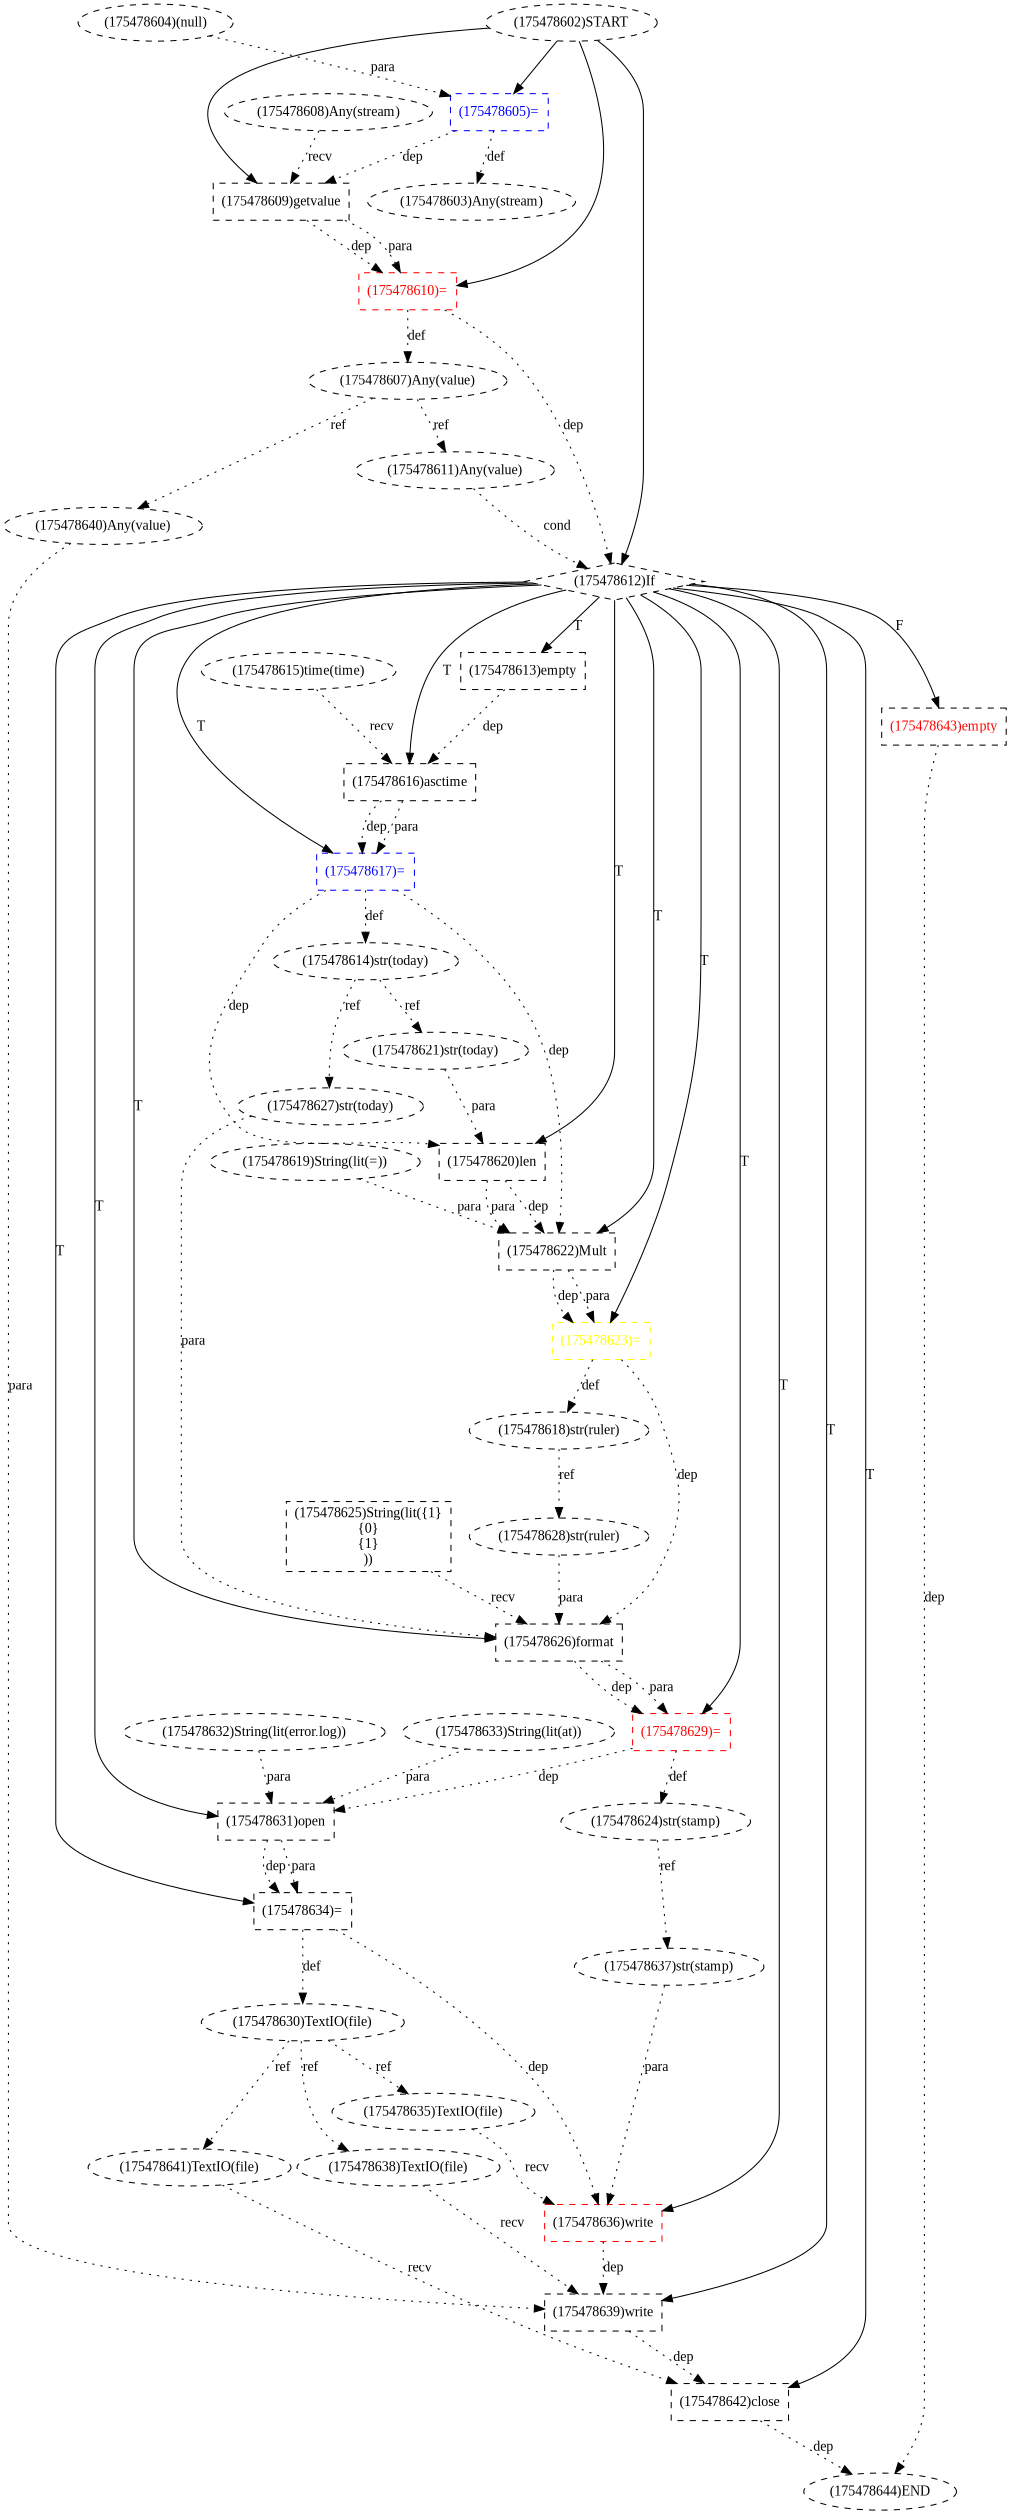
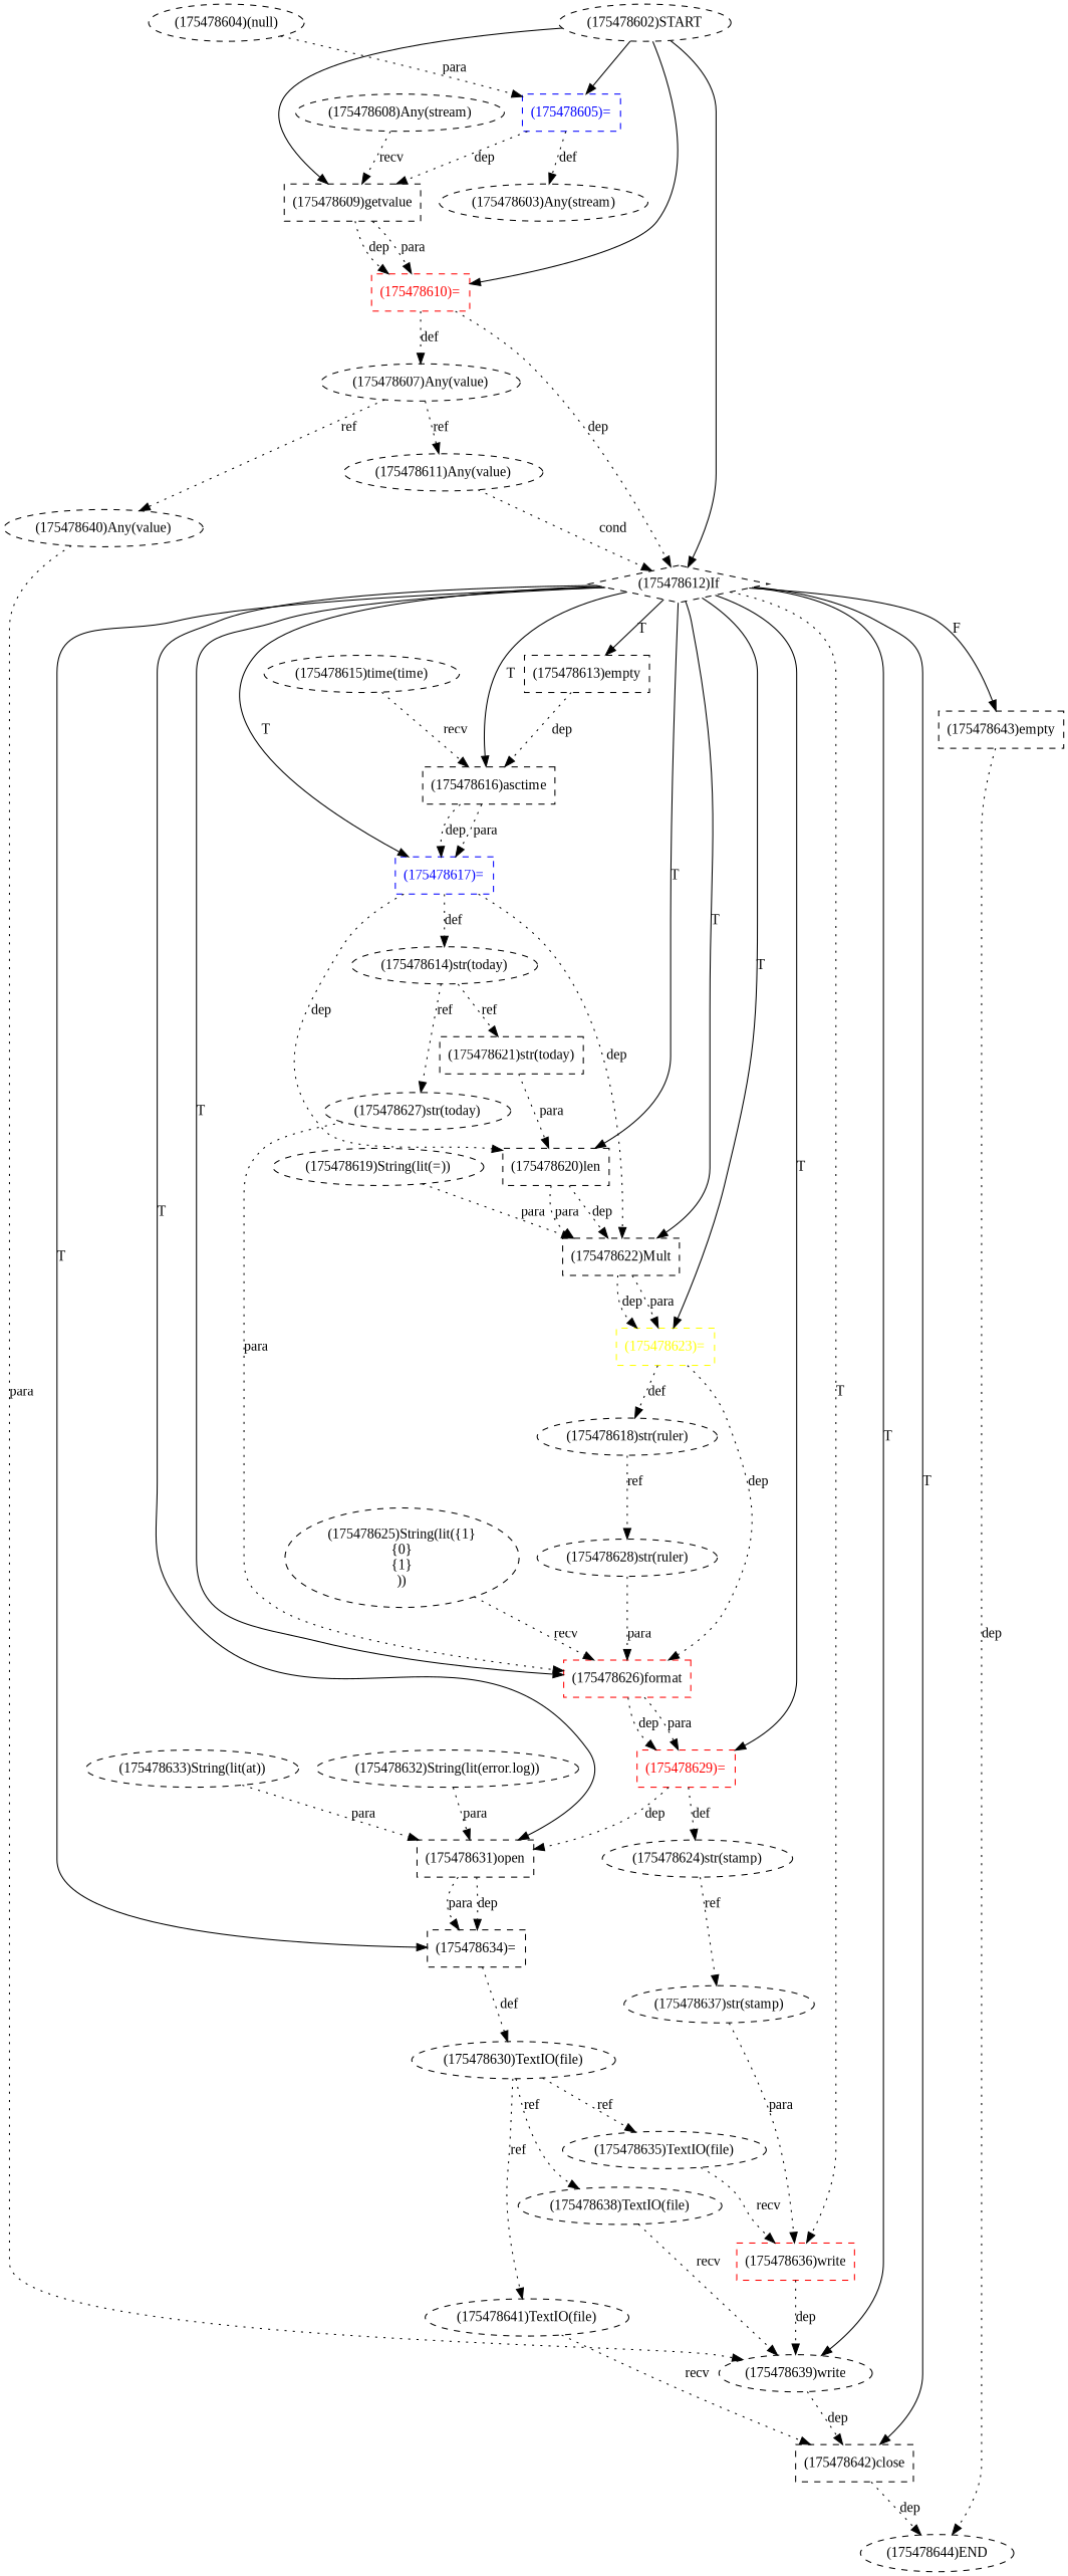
  digraph {
    fontname="Liberation Serif"
    node [fontname="Liberation Serif" shape=ellipse style=dashed]
    edge [fontname="Liberation Serif" style=dotted]
    n1 [label="(175478615)time(time)"]
    n2 [label="(175478616)asctime" shape=box]
    n3 [color=blue fontcolor=blue label="(175478617)=" shape=box]
    n4 [label="(175478611)Any(value)"]
    n5 [label="(175478612)If" shape=diamond]
    n6 [label="(175478620)len" shape=box]
    n7 [label="(175478622)Mult" shape=box]
-   n8 [label="(175478639)write" shape=box]
+   n8 [label="(175478639)write"]
    n9 [color=black fontcolor=black label="(175478642)close" shape=box]
-   n10 [label="(175478626)format" shape=box]
+   n10 [label="(175478626)format" shape=box color=red]
    n11 [color=black fontcolor=black label="(175478631)open" shape=box]
    n12 [color=red fontcolor=red label="(175478629)=" shape=box]
    n13 [color=black fontcolor=black label="(175478634)=" shape=box]
    n14 [color=yellow fontcolor=yellow label="(175478623)=" shape=box]
-   n15 [label="(175478643)empty" shape=box fontcolor=red]
+   n15 [label="(175478643)empty" shape=box]
    n16 [label="(175478613)empty" shape=box]
    n17 [color=red label="(175478636)write" shape=box]
    n18 [label="(175478614)str(today)"]
    n19 [color=blue fontcolor=blue label="(175478605)=" shape=box]
    n20 [label="(175478603)Any(stream)"]
    n21 [label="(175478609)getvalue" shape=box]
    n22 [color=red fontcolor=red label="(175478610)=" shape=box]
    n23 [label="(175478638)TextIO(file)"]
    n24 [label="(175478640)Any(value)"]
    n25 [label="(175478644)END" shape=""]
    n26 [label="(175478624)str(stamp)"]
    n27 [color=black fontcolor=black label="(175478630)TextIO(file)"]
    n28 [label="(175478618)str(ruler)"]
-   n29 [label="(175478625)String(lit({1}\n{0}\n{1}\n))" shape=box]
+   n29 [label="(175478625)String(lit({1}\n{0}\n{1}\n))"]
    n30 [color=black fontcolor=black label="(175478641)TextIO(file)"]
    n31 [label="(175478635)TextIO(file)"]
-   n32 [label="(175478621)str(today)"]
+   n32 [label="(175478621)str(today)" shape=box]
    n33 [label="(175478627)str(today)"]
    n34 [label="(175478602)START" shape=""]
    n35 [label="(175478607)Any(value)"]
    n36 [label="(175478628)str(ruler)"]
    n37 [label="(175478637)str(stamp)"]
    n38 [color=black fontcolor=black label="(175478632)String(lit(error.log))"]
    n39 [label="(175478619)String(lit(=))"]
    n40 [label="(175478608)Any(stream)"]
    n41 [color=black fontcolor=black label="(175478633)String(lit(at))"]
    n42 [label="(175478604)(null)"]
    n1 -> n2 [label=recv]
    n2 -> n3 [label=dep]
    n2 -> n3 [label=para]
    n3 -> n6 [label=dep]
    n3 -> n7 [label=dep]
    n3 -> n18 [label=def]
    n4 -> n5 [label=cond]
    n5 -> n2 [label=T style=""]
    n5 -> n3 [label=T style=""]
    n5 -> n6 [label=T style=""]
    n5 -> n7 [label=T style=""]
    n5 -> n8 [label=T style=""]
    n5 -> n9 [label=T style=""]
    n5 -> n10 [label=T style=""]
    n5 -> n11 [label=T style=""]
    n5 -> n12 [label=T style=""]
    n5 -> n13 [label=T style=""]
    n5 -> n14 [label=T style=""]
    n5 -> n15 [label=F style=""]
    n5 -> n16 [label=T style=""]
-   n5 -> n17 [label=T style=""]
+   n5 -> n17 [label=T]
    n6 -> n7 [label=dep]
    n6 -> n7 [label=para]
    n7 -> n14 [label=dep]
    n7 -> n14 [label=para]
    n8 -> n9 [label=dep]
    n9 -> n25 [label=dep]
    n10 -> n12 [label=dep]
    n10 -> n12 [label=para]
    n11 -> n13 [label=dep]
    n11 -> n13 [label=para]
    n12 -> n11 [label=dep]
    n12 -> n26 [label=def]
-   n13 -> n17 [label=dep]
    n13 -> n27 [label=def]
    n14 -> n10 [label=dep]
    n14 -> n28 [label=def]
    n15 -> n25 [label=dep]
    n16 -> n2 [label=dep]
    n17 -> n8 [label=dep]
    n18 -> n32 [label=ref]
    n18 -> n33 [label=ref]
    n19 -> n20 [label=def]
    n19 -> n21 [label=dep]
    n21 -> n22 [label=dep]
    n21 -> n22 [label=para]
    n22 -> n5 [label=dep]
    n22 -> n35 [label=def]
    n23 -> n8 [label=recv]
    n24 -> n8 [label=para]
    n26 -> n37 [label=ref]
    n27 -> n23 [label=ref]
    n27 -> n30 [label=ref]
    n27 -> n31 [label=ref]
    n28 -> n36 [label=ref]
    n29 -> n10 [label=recv]
    n30 -> n9 [label=recv]
    n31 -> n17 [label=recv]
    n32 -> n6 [label=para]
    n33 -> n10 [label=para]
    n34 -> n5 [style=solid]
    n34 -> n19 [style=solid]
    n34 -> n21 [style=solid]
    n34 -> n22 [style=solid]
    n35 -> n4 [label=ref]
    n35 -> n24 [label=ref]
    n36 -> n10 [label=para]
    n37 -> n17 [label=para]
    n38 -> n11 [label=para]
    n39 -> n7 [label=para]
    n40 -> n21 [label=recv]
    n41 -> n11 [label=para]
    n42 -> n19 [label=para]
  }
